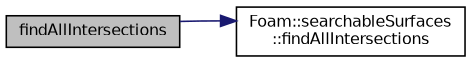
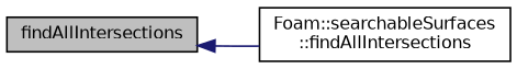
  digraph {
    rankdir=LR
    node [color=black fontname=Helvetica fontsize=10 shape=record]
    n1 [fillcolor=grey75 fontcolor=black height=0.2 label=findAllIntersections style=filled width=0.4]
    n2 [height=0.2 label="Foam::searchableSurfaces\l::findAllIntersections" width=0.4]
-   n2 -> n1 [color=midnightblue dir=back fontname=Helvetica fontsize=10 labelfontname=Helvetica labelfontsize=10 style=solid]
+   n1 -> n2 [color=midnightblue dir=back fontname=Helvetica fontsize=10 labelfontname=Helvetica labelfontsize=10 style=solid]
  }
